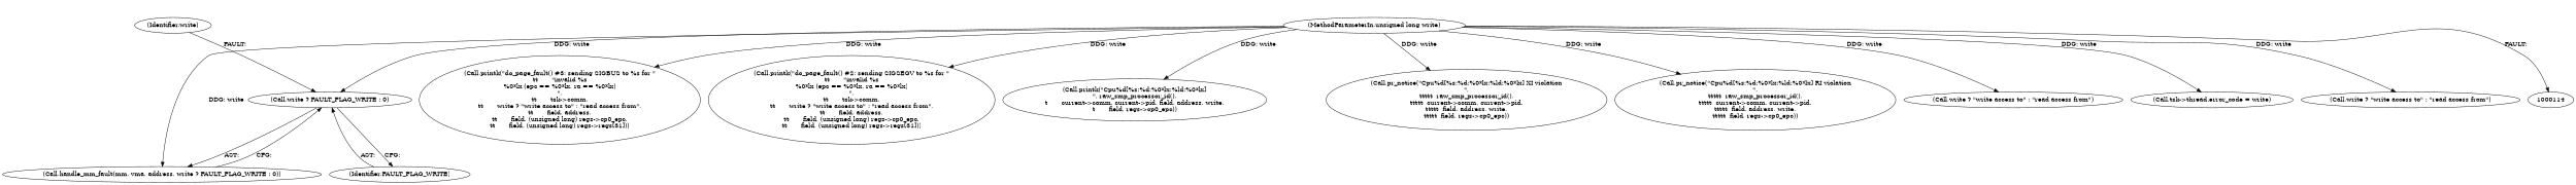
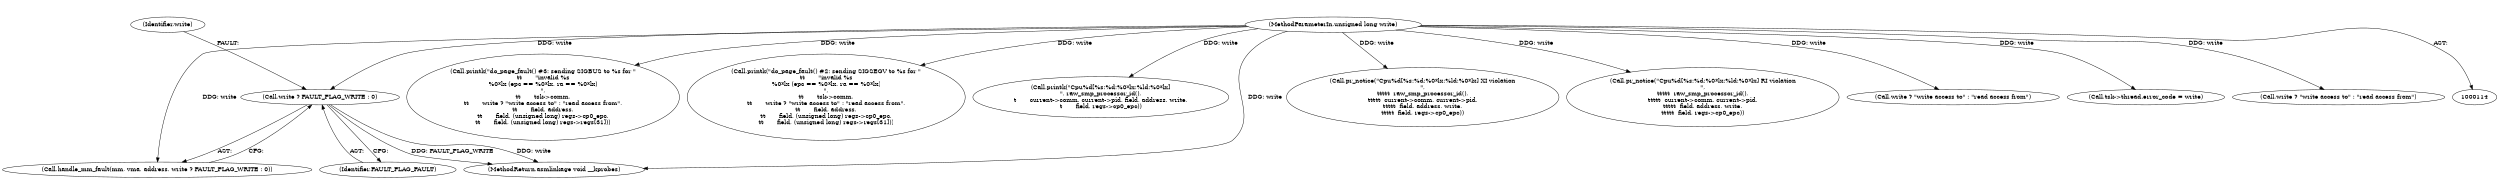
  digraph {
    n1 [label="(Call,write ? FAULT_FLAG_WRITE : 0)"]
+   n2 [label="(MethodReturn,asmlinkage void __kprobes)"]
    n3 [label="(Call,handle_mm_fault(mm, vma, address, write ? FAULT_FLAG_WRITE : 0))"]
-   n4 [label="(Identifier,FAULT_FLAG_WRITE)"]
+   n4 [label="(Identifier,FAULT_FLAG_FAULT)"]
    n5 [label="(MethodParameterIn,unsigned long write)"]
    n6 [label="(Call,printk(\"do_page_fault() #3: sending SIGBUS to %s for \"\n\t\t       \"invalid %s\n%0*lx (epc == %0*lx, ra == %0*lx)\n\",\n\t\t       tsk->comm,\n\t\t       write ? \"write access to\" : \"read access from\",\n\t\t       field, address,\n\t\t       field, (unsigned long) regs->cp0_epc,\n\t\t       field, (unsigned long) regs->regs[31]))"]
    n7 [label="(Call,printk(\"do_page_fault() #2: sending SIGSEGV to %s for \"\n\t\t       \"invalid %s\n%0*lx (epc == %0*lx, ra == %0*lx)\n\",\n\t\t       tsk->comm,\n\t\t       write ? \"write access to\" : \"read access from\",\n\t\t       field, address,\n\t\t       field, (unsigned long) regs->cp0_epc,\n\t\t       field, (unsigned long) regs->regs[31]))"]
    n8 [label="(Call,printk(\"Cpu%d[%s:%d:%0*lx:%ld:%0*lx]\n\", raw_smp_processor_id(),\n\t       current->comm, current->pid, field, address, write,\n\t       field, regs->cp0_epc))"]
    n9 [label="(Call,pr_notice(\"Cpu%d[%s:%d:%0*lx:%ld:%0*lx] XI violation\n\",\n\t\t\t\t\t  raw_smp_processor_id(),\n\t\t\t\t\t  current->comm, current->pid,\n\t\t\t\t\t  field, address, write,\n\t\t\t\t\t  field, regs->cp0_epc))"]
    n10 [label="(Call,pr_notice(\"Cpu%d[%s:%d:%0*lx:%ld:%0*lx] RI violation\n\",\n\t\t\t\t\t  raw_smp_processor_id(),\n\t\t\t\t\t  current->comm, current->pid,\n\t\t\t\t\t  field, address, write,\n\t\t\t\t\t  field, regs->cp0_epc))"]
    n11 [label="(Call,write ? \"write access to\" : \"read access from\")"]
    n12 [label="(Call,tsk->thread.error_code = write)"]
    n13 [label="(Call,write ? \"write access to\" : \"read access from\")"]
    1000114
    n15 [label="(Identifier,write)"]
+   n1 -> n2 [label="DDG: write"]
+   n1 -> n2 [label="DDG: FAULT_FLAG_WRITE"]
    n1 -> n3 [label="AST: "]
    n1 -> n4 [label="CFG: "]
    n3 -> n1 [label="CFG: "]
    n4 -> n1 [label="AST: "]
    n5 -> n1 [label="DDG: write"]
+   n5 -> n2 [label="DDG: write"]
    n5 -> n3 [label="DDG: write"]
    n5 -> n6 [label="DDG: write"]
    n5 -> n7 [label="DDG: write"]
    n5 -> n8 [label="DDG: write"]
    n5 -> n9 [label="DDG: write"]
    n5 -> n10 [label="DDG: write"]
    n5 -> n11 [label="DDG: write"]
    n5 -> n12 [label="DDG: write"]
    n5 -> n13 [label="DDG: write"]
-   n5 -> 1000114 [label="FAULT: "]
+   n5 -> 1000114 [label="AST: "]
    n15 -> n1 [label="FAULT: "]
  }
